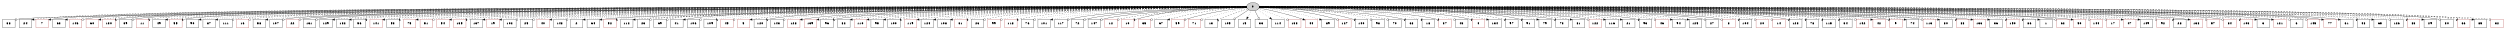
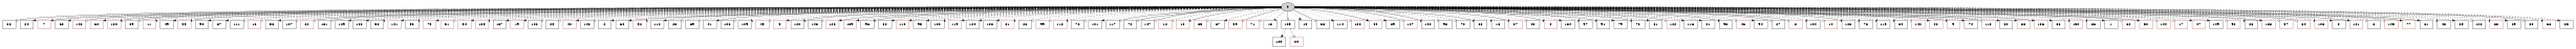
  digraph {
    node [color=black fillcolor=white style=filled shape=box]
    edge [arrowhead=normal style=dashed]
    0 [fillcolor=grey82 shape=""]
    n2 [label="38\n"]
    n3 [label="24\n"]
    n4 [color=brown label="7\n"]
    n5 [label="63\n"]
    n6 [color=brown label="146\n"]
    n7 [color=brown label="60\n"]
    n8 [color=brown label="130\n"]
    n9 [label="39\n"]
    n10 [color=brown label="11\n"]
    n11 [label="49\n"]
    n12 [color=brown label="55\n"]
    n13 [label="90\n"]
    n14 [label="87\n"]
    n15 [label="111\n"]
    n16 [color=brown label="16\n"]
    n17 [label="58\n"]
    n18 [label="107\n"]
    n19 [color=brown label="22\n"]
    n20 [label="131\n"]
    n21 [label="129\n"]
    n22 [label="132\n"]
    n23 [label="56\n"]
    n24 [color=brown label="141\n"]
    n25 [label="53\n"]
    n26 [color=brown label="75\n"]
    n27 [color=brown label="51\n"]
    n28 [color=brown label="54\n"]
    n29 [color=brown label="135\n"]
    n30 [label="137\n"]
    n31 [color=brown label="19\n"]
    n32 [label="102\n"]
    n33 [label="25\n"]
    n34 [color=brown label="40\n"]
    n35 [label="148\n"]
    n36 [label="2\n"]
    n37 [label="64\n"]
    n38 [color=brown label="52\n"]
    n39 [label="112\n"]
    n40 [label="23\n"]
    n41 [label="69\n"]
    n42 [label="41\n"]
    n43 [label="106\n"]
    n44 [label="109\n"]
    n45 [color=brown label="45\n"]
    n46 [color=brown label="5\n"]
    n47 [label="120\n"]
    n48 [label="143\n"]
    n49 [color=brown label="128\n"]
    n50 [color=brown label="139\n"]
    n51 [label="96\n"]
    n52 [label="82\n"]
    n53 [color=brown label="110\n"]
    n54 [label="95\n"]
    n55 [label="100\n"]
    n56 [color=brown label="119\n"]
    n57 [label="124\n"]
    n58 [label="108\n"]
    n59 [color=brown label="31\n"]
    n60 [label="26\n"]
    n61 [color=brown label="99\n"]
    n62 [color=brown label="118\n"]
    n63 [label="76\n"]
    n64 [label="101\n"]
    n65 [label="117\n"]
    n66 [label="72\n"]
    n67 [label="147\n"]
    n68 [color=brown label="12\n"]
    n69 [color=brown label="10\n"]
    n70 [color=brown label="35\n"]
    n71 [label="67\n"]
    n72 [color=brown label="59\n"]
    n73 [color=brown label="71\n"]
    n74 [label="13\n"]
    n75 [label="105\n"]
    n76 [label="15\n"]
    n77 [label="33\n"]
    n78 [label="114\n"]
    n79 [color=brown label="133\n"]
    n80 [color=brown label="44\n"]
    n81 [label="89\n"]
    n82 [color=brown label="127\n"]
    n83 [label="140\n"]
    n84 [label="98\n"]
    n85 [label="70\n"]
    n86 [label="68\n"]
    n87 [label="18\n"]
    n88 [color=brown label="37\n"]
    n89 [label="43\n"]
    n90 [color=brown label="4\n"]
    n91 [label="134\n"]
    n92 [label="97\n"]
    n93 [label="91\n"]
    n94 [label="79\n"]
    n95 [label="73\n"]
    n96 [label="81\n"]
    n97 [color=brown label="122\n"]
    n98 [label="116\n"]
    n99 [label="21\n"]
    n100 [label="93\n"]
    n101 [color=brown label="46\n"]
    n102 [label="94\n"]
    n103 [label="125\n"]
    n104 [label="27\n"]
    n105 [color=brown label="8\n"]
    n106 [label="104\n"]
    n107 [color=brown label="20\n"]
    n108 [color=brown label="14\n"]
    n109 [label="123\n"]
    n110 [label="78\n"]
    n111 [label="115\n"]
    n112 [label="34\n"]
    n113 [color=brown label="142\n"]
    n114 [color=brown label="42\n"]
    n115 [color=brown label="9\n"]
    n116 [label="74\n"]
    n117 [color=brown label="113\n"]
    n118 [label="80\n"]
    n119 [color=brown label="88\n"]
    n120 [color=brown label="136\n"]
    n121 [label="36\n"]
    n122 [color=brown label="150\n"]
    n123 [label="86\n"]
    n124 [label="1\n"]
    n125 [color=brown label="62\n"]
    n126 [color=brown label="50\n"]
    n127 [color=brown label="144\n"]
    n128 [color=brown label="17\n"]
    n129 [color=brown label="47\n"]
    n130 [label="149\n"]
    n131 [color=brown label="92\n"]
    n132 [label="28\n"]
    n133 [color=brown label="138\n"]
    n134 [color=brown label="57\n"]
    n135 [color=brown label="84\n"]
    n136 [color=brown label="103\n"]
    n137 [label="3\n"]
    n138 [color=brown label="121\n"]
    n139 [label="6\n"]
    n140 [color=brown label="145\n"]
    n141 [color=brown label="77\n"]
    n142 [label="61\n"]
    n143 [label="48\n"]
    n144 [label="65\n"]
    n145 [label="126\n"]
    n146 [color=brown label="83\n"]
    n147 [label="29\n"]
    n148 [label="30\n"]
    n149 [color=brown label="66\n"]
    n150 [label="85\n"]
-   n151 [color=brown label="32\n"]
    0 -> n2 [arrowhead=odot style=solid]
    0 -> n3
    0 -> n4 [style=solid]
    0 -> n5 [style=dotted]
    0 -> n6 [arrowhead=odot style=solid]
    0 -> n7
    0 -> n8 [arrowhead=tee style=solid]
    0 -> n9 [arrowhead=odot style=solid]
    0 -> n10 [arrowhead=tee]
    0 -> n11
    0 -> n12 [arrowhead=tee style=solid]
    0 -> n13 [style=dotted]
    0 -> n14 [style=dotted]
    0 -> n15 [arrowhead=odot]
    0 -> n16 [arrowhead=odot]
    0 -> n17 [style=dotted]
-   0 -> n18 [arrowhead=odot style=solid]
+   0 -> n18 [arrowhead=odot]
    0 -> n19 [arrowhead=odot style=solid]
    0 -> n20 [arrowhead=odot style=solid]
    0 -> n21
    0 -> n22
    0 -> n23 [arrowhead=tee style=dotted]
    0 -> n24
    0 -> n25 [arrowhead=tee style=dotted]
    0 -> n26 [style=dotted]
    0 -> n27 [arrowhead=odot]
    0 -> n28 [style=dotted]
    0 -> n29 [arrowhead=tee]
    0 -> n30
    0 -> n31 [style=dotted]
    0 -> n32 [arrowhead=odot style=dotted]
    0 -> n33 [arrowhead=odot]
    0 -> n34 [style=dotted]
    0 -> n35 [arrowhead=odot style=dotted]
    0 -> n36 [style=dotted]
    0 -> n37 [style=solid]
    0 -> n38 [arrowhead=tee style=dotted]
    0 -> n39
    0 -> n40 [arrowhead=odot]
    0 -> n41 [arrowhead=odot]
    0 -> n42 [style=solid]
    0 -> n43 [arrowhead=odot style=dotted]
    0 -> n44 [arrowhead=tee style=dotted]
    0 -> n45 [arrowhead=odot style=dotted]
    0 -> n46
    0 -> n47 [arrowhead=tee style=solid]
    0 -> n48 [arrowhead=odot style=dotted]
    0 -> n49 [style=solid]
    0 -> n50
    0 -> n51 [arrowhead=tee style=solid]
    0 -> n52
    0 -> n53
    0 -> n54
    0 -> n55 [arrowhead=tee]
    0 -> n56
    0 -> n57 [style=dotted]
    0 -> n58 [style=dotted]
    0 -> n59 [arrowhead=tee style=dotted]
    0 -> n60 [arrowhead=odot]
    0 -> n61 [arrowhead=odot style=dotted]
    0 -> n62 [arrowhead=tee]
    0 -> n63 [arrowhead=odot style=dotted]
    0 -> n64 [style=dotted]
    0 -> n65 [arrowhead=odot style=solid]
    0 -> n66 [arrowhead=odot style=solid]
    0 -> n67 [arrowhead=odot style=solid]
    0 -> n68 [arrowhead=odot]
    0 -> n69 [arrowhead=tee style=solid]
    0 -> n70 [arrowhead=odot style=dotted]
    0 -> n71
    0 -> n72 [arrowhead=odot style=solid]
    0 -> n73 [arrowhead=odot style=dotted]
    0 -> n74 [arrowhead=tee]
    0 -> n75 [arrowhead=odot style=solid]
    0 -> n76 [style=dotted]
    0 -> n77 [arrowhead=odot style=solid]
    0 -> n78 [style=dotted]
    0 -> n79 [arrowhead=odot style=dotted]
    0 -> n80 [style=solid]
    0 -> n81 [style=dotted]
    0 -> n82 [arrowhead=odot style=solid]
    0 -> n83 [arrowhead=tee style=solid]
    0 -> n84 [arrowhead=odot style=dotted]
    0 -> n85 [arrowhead=odot]
    0 -> n86 [arrowhead=tee style=solid]
    0 -> n87 [arrowhead=tee style=dotted]
    0 -> n88 [arrowhead=tee style=solid]
    0 -> n89 [arrowhead=odot style=dotted]
    0 -> n90 [arrowhead=tee style=solid]
    0 -> n91
    0 -> n92 [arrowhead=tee]
    0 -> n93 [arrowhead=tee style=solid]
    0 -> n94 [style=dotted]
    0 -> n95 [arrowhead=tee style=solid]
    0 -> n96
    0 -> n97 [arrowhead=odot style=solid]
    0 -> n98
    0 -> n99
    0 -> n100 [arrowhead=tee style=solid]
    0 -> n101 [arrowhead=odot]
    0 -> n102 [style=dotted]
-   0 -> n103
+   n75 -> n103
    0 -> n104 [arrowhead=odot style=solid]
    0 -> n105 [arrowhead=odot style=solid]
    0 -> n106 [arrowhead=tee]
-   0 -> n107 [arrowhead=odot]
+   n75 -> n107 [arrowhead=odot]
    0 -> n108 [arrowhead=odot style=dotted]
    0 -> n109 [arrowhead=tee style=solid]
    0 -> n110 [arrowhead=tee]
    0 -> n111 [arrowhead=tee]
    0 -> n112 [arrowhead=tee style=dotted]
    0 -> n113 [arrowhead=odot]
    0 -> n114 [style=dotted]
    0 -> n115 [arrowhead=tee style=solid]
    0 -> n116
    0 -> n117 [arrowhead=odot style=solid]
    0 -> n118
-   0 -> n119 [arrowhead=tee style=dotted]
+   0 -> n119 [style=dotted]
    0 -> n120 [style=solid]
    0 -> n121 [style=dotted]
    0 -> n122 [arrowhead=tee style=dotted]
    0 -> n123 [arrowhead=tee]
    0 -> n124 [style=dotted]
    0 -> n125 [arrowhead=odot style=solid]
    0 -> n126 [style=solid]
    0 -> n127 [arrowhead=odot]
    0 -> n128 [arrowhead=odot]
    0 -> n129 [style=dotted]
    0 -> n130
    0 -> n131 [arrowhead=odot style=dotted]
    0 -> n132 [arrowhead=tee]
    0 -> n133 [style=solid]
    0 -> n134 [arrowhead=odot style=dotted]
    0 -> n135 [arrowhead=odot style=solid]
    0 -> n136 [arrowhead=tee]
    0 -> n137 [style=dotted]
    0 -> n138 [style=solid]
    0 -> n139 [arrowhead=odot]
    0 -> n140 [arrowhead=odot]
    0 -> n141 [style=solid]
    0 -> n142 [style=solid]
    0 -> n143 [arrowhead=tee style=dotted]
    0 -> n144
    0 -> n145 [arrowhead=odot style=dotted]
    0 -> n146 [arrowhead=tee style=dotted]
    0 -> n147 [style=dotted]
    0 -> n148 [arrowhead=odot style=solid]
    0 -> n149 [arrowhead=tee]
    0 -> n150
-   0 -> n151 [arrowhead=odot]
  }
